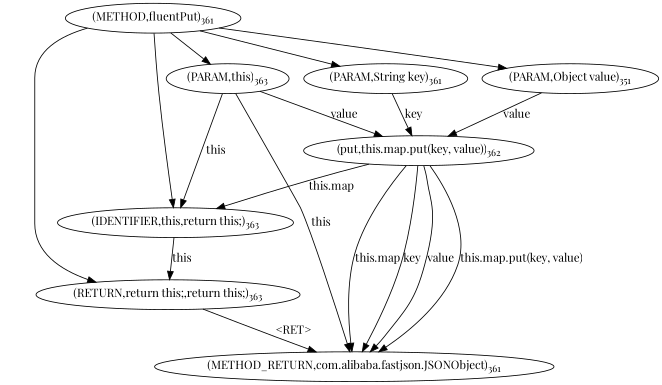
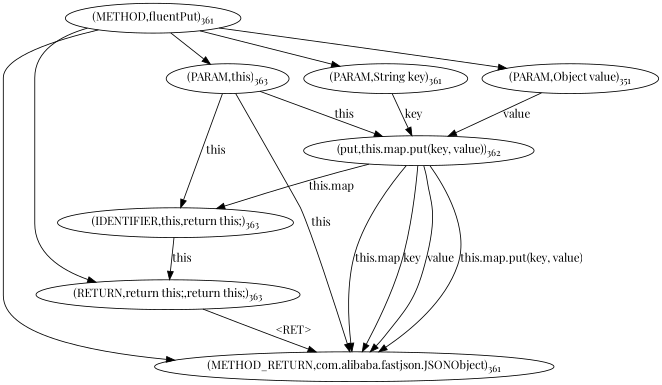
  digraph {
    fontname="Playfair Display"
    node [fontname="Playfair Display"]
    edge [fontname="Playfair Display"]
    n1 [label=<(METHOD,fluentPut)<SUB>361</SUB>>]
    n2 [label=<(PARAM,this)<SUB>363</SUB>>]
    n3 [label=<(PARAM,String key)<SUB>361</SUB>>]
    n4 [label=<(PARAM,Object value)<SUB>351</SUB>>]
    n5 [label=<(IDENTIFIER,this,return this;)<SUB>363</SUB>>]
    n6 [label=<(RETURN,return this;,return this;)<SUB>363</SUB>>]
    n7 [label=<(put,this.map.put(key, value))<SUB>362</SUB>>]
    n8 [label=<(METHOD_RETURN,com.alibaba.fastjson.JSONObject)<SUB>361</SUB>>]
    n1 -> n2
    n1 -> n3
    n1 -> n4
-   n1 -> n5
+   n1 -> n8
    n1 -> n6
    n2 -> n5 [label=this]
-   n2 -> n7 [label=value]
+   n2 -> n7 [label=this]
    n2 -> n8 [label=this]
    n3 -> n7 [label=key]
    n4 -> n7 [label=value]
    n5 -> n6 [label=this]
    n6 -> n8 [label="&lt;RET&gt;"]
    n7 -> n5 [label="this.map"]
    n7 -> n8 [label="this.map"]
    n7 -> n8 [label=key]
    n7 -> n8 [label=value]
    n7 -> n8 [label="this.map.put(key, value)"]
  }
